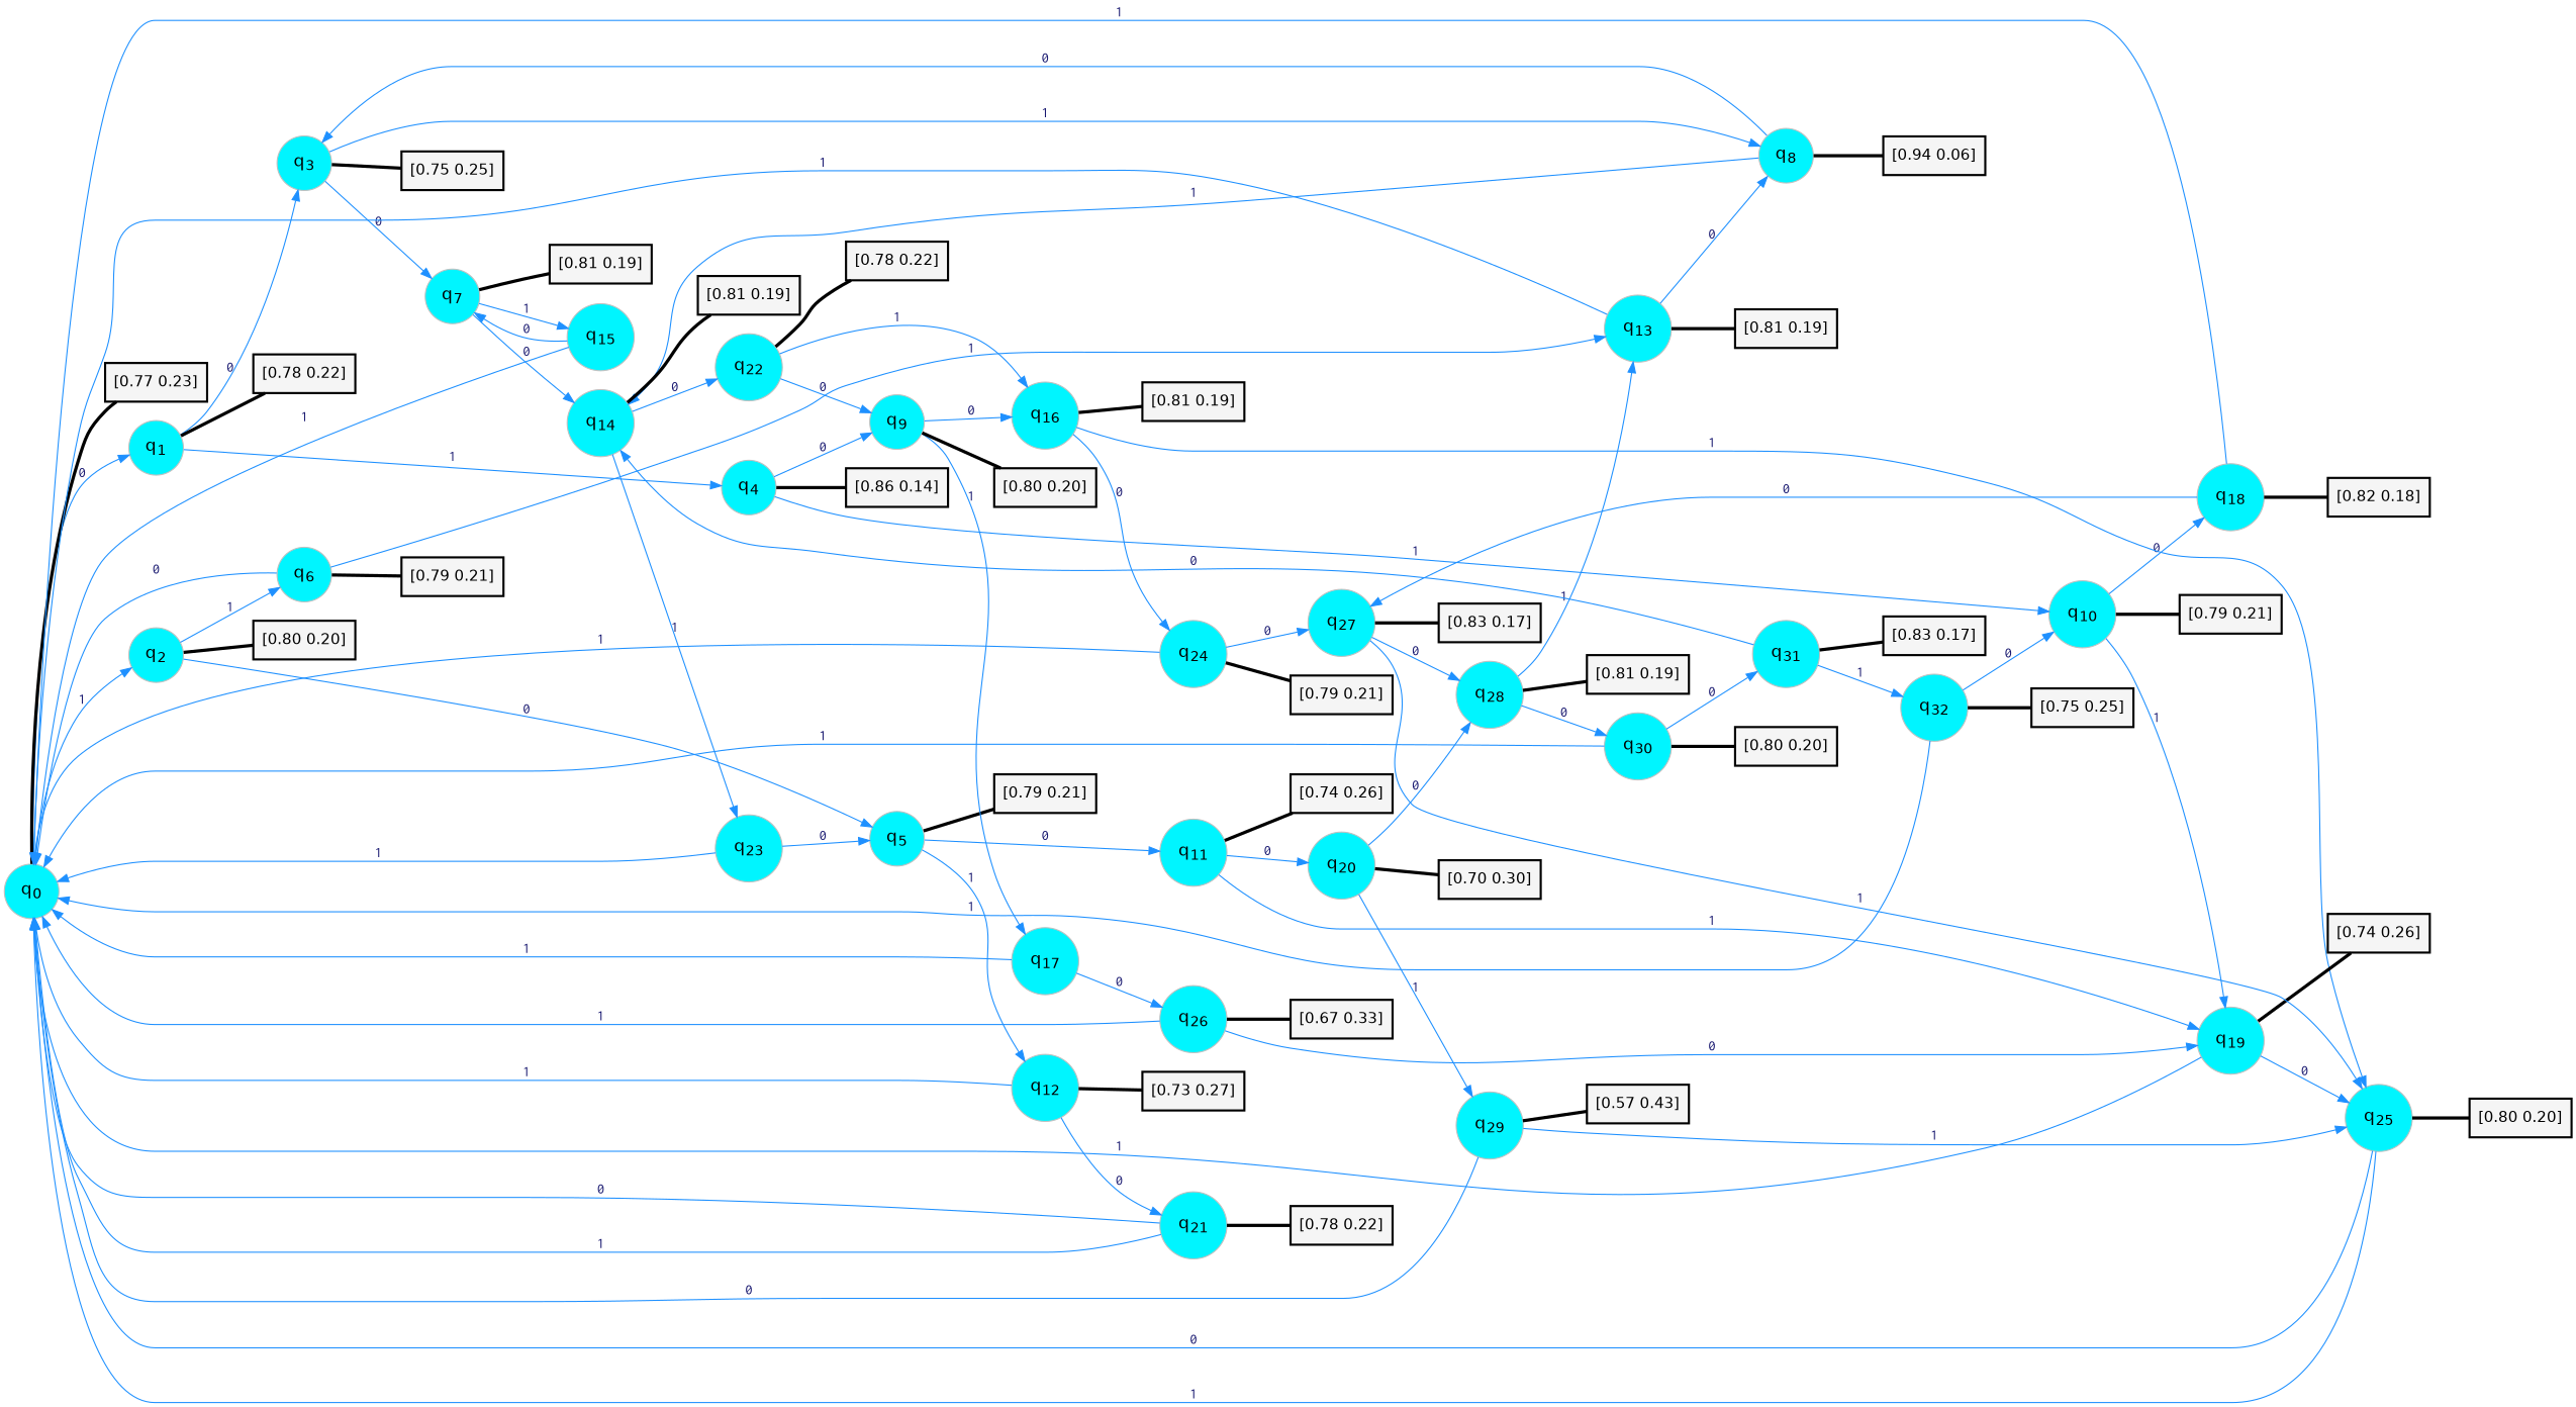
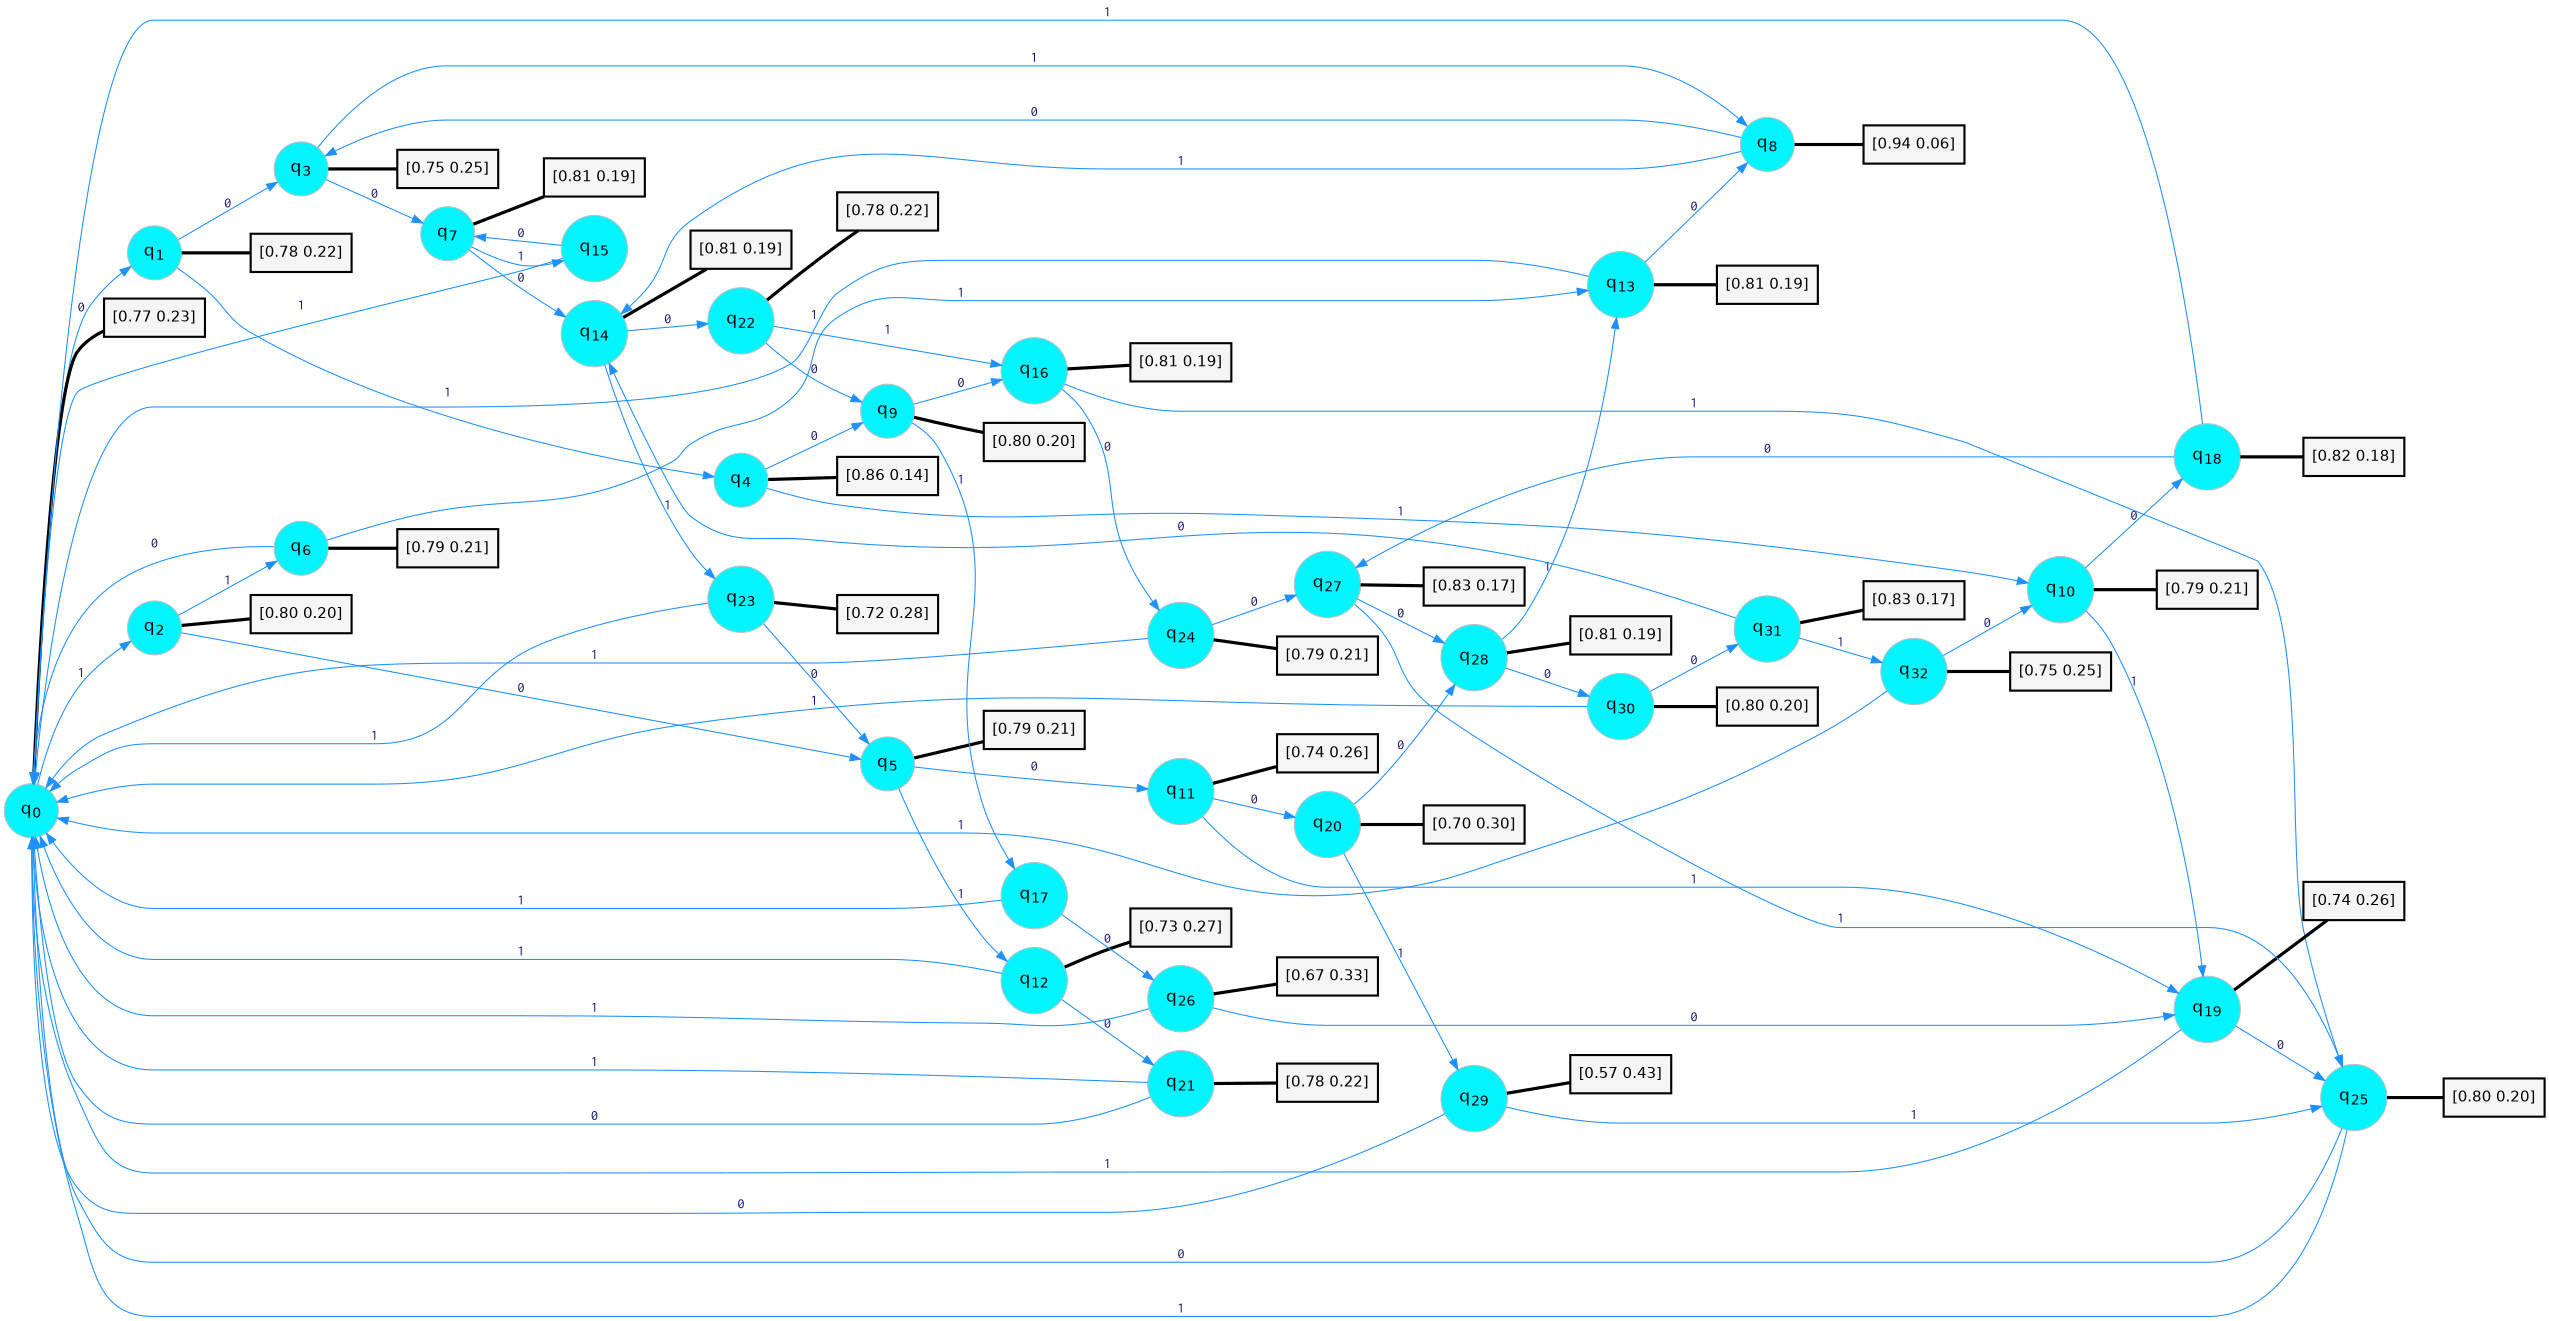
  digraph {
    rankdir=LR
    node [color=gray fillcolor=turquoise1 fontcolor=black fontname=Helvetica fontsize=16 fontweight=bold shape=circle style=filled]
    edge [arrowsize=1 color=dodgerblue1 fontcolor=midnightblue fontname=courier fontweight=bold penwidth=1 style=solid weight=20]
    n1 [label=<q<SUB>0</SUB>>]
    n2 [label=<q<SUB>1</SUB>>]
    n3 [label=<q<SUB>2</SUB>>]
    n4 [color=black fillcolor=whitesmoke fontsize=14 label="[0.77 0.23]" penwidth=2 shape=box]
    n5 [label=<q<SUB>3</SUB>>]
    n6 [label=<q<SUB>4</SUB>>]
    n7 [color=black fillcolor=whitesmoke fontsize=14 label="[0.78 0.22]" penwidth=2 shape=box]
    n8 [label=<q<SUB>5</SUB>>]
    n9 [label=<q<SUB>6</SUB>>]
    n10 [color=black fillcolor=whitesmoke fontsize=14 label="[0.80 0.20]" penwidth=2 shape=box]
    n11 [label=<q<SUB>7</SUB>>]
    n12 [label=<q<SUB>8</SUB>>]
    n13 [color=black fillcolor=whitesmoke fontsize=14 label="[0.75 0.25]" penwidth=2 shape=box]
    n14 [label=<q<SUB>9</SUB>>]
    n15 [label=<q<SUB>10</SUB>>]
    n16 [color=black fillcolor=whitesmoke fontsize=14 label="[0.86 0.14]" penwidth=2 shape=box]
    n17 [label=<q<SUB>11</SUB>>]
    n18 [label=<q<SUB>12</SUB>>]
    n19 [color=black fillcolor=whitesmoke fontsize=14 label="[0.79 0.21]" penwidth=2 shape=box]
    n20 [label=<q<SUB>13</SUB>>]
    n21 [color=black fillcolor=whitesmoke fontsize=14 label="[0.79 0.21]" penwidth=2 shape=box]
    n22 [label=<q<SUB>14</SUB>>]
    n23 [label=<q<SUB>15</SUB>>]
    n24 [color=black fillcolor=whitesmoke fontsize=14 label="[0.81 0.19]" penwidth=2 shape=box]
    n25 [color=black fillcolor=whitesmoke fontsize=14 label="[0.94 0.06]" penwidth=2 shape=box]
    n26 [label=<q<SUB>16</SUB>>]
    n27 [label=<q<SUB>17</SUB>>]
    n28 [color=black fillcolor=whitesmoke fontsize=14 label="[0.80 0.20]" penwidth=2 shape=box]
    n29 [label=<q<SUB>18</SUB>>]
    n30 [label=<q<SUB>19</SUB>>]
    n31 [color=black fillcolor=whitesmoke fontsize=14 label="[0.79 0.21]" penwidth=2 shape=box]
    n32 [label=<q<SUB>20</SUB>>]
    n33 [color=black fillcolor=whitesmoke fontsize=14 label="[0.74 0.26]" penwidth=2 shape=box]
    n34 [label=<q<SUB>21</SUB>>]
    n35 [color=black fillcolor=whitesmoke fontsize=14 label="[0.73 0.27]" penwidth=2 shape=box]
    n36 [color=black fillcolor=whitesmoke fontsize=14 label="[0.81 0.19]" penwidth=2 shape=box]
    n37 [label=<q<SUB>22</SUB>>]
    n38 [label=<q<SUB>23</SUB>>]
    n39 [color=black fillcolor=whitesmoke fontsize=14 label="[0.81 0.19]" penwidth=2 shape=box]
    n40 [label=<q<SUB>24</SUB>>]
    n41 [label=<q<SUB>25</SUB>>]
    n42 [color=black fillcolor=whitesmoke fontsize=14 label="[0.81 0.19]" penwidth=2 shape=box]
    n43 [label=<q<SUB>26</SUB>>]
    n44 [label=<q<SUB>27</SUB>>]
    n45 [color=black fillcolor=whitesmoke fontsize=14 label="[0.82 0.18]" penwidth=2 shape=box]
    n46 [color=black fillcolor=whitesmoke fontsize=14 label="[0.74 0.26]" penwidth=2 shape=box]
    n47 [label=<q<SUB>28</SUB>>]
    n48 [label=<q<SUB>29</SUB>>]
    n49 [color=black fillcolor=whitesmoke fontsize=14 label="[0.70 0.30]" penwidth=2 shape=box]
    n50 [color=black fillcolor=whitesmoke fontsize=14 label="[0.78 0.22]" penwidth=2 shape=box]
    n51 [color=black fillcolor=whitesmoke fontsize=14 label="[0.78 0.22]" penwidth=2 shape=box]
+   n52 [color=black fillcolor=whitesmoke fontsize=14 label="[0.72 0.28]" penwidth=2 shape=box]
    n53 [color=black fillcolor=whitesmoke fontsize=14 label="[0.79 0.21]" penwidth=2 shape=box]
    n54 [color=black fillcolor=whitesmoke fontsize=14 label="[0.80 0.20]" penwidth=2 shape=box]
    n55 [color=black fillcolor=whitesmoke fontsize=14 label="[0.67 0.33]" penwidth=2 shape=box]
    n56 [color=black fillcolor=whitesmoke fontsize=14 label="[0.83 0.17]" penwidth=2 shape=box]
    n57 [label=<q<SUB>30</SUB>>]
    n58 [color=black fillcolor=whitesmoke fontsize=14 label="[0.81 0.19]" penwidth=2 shape=box]
    n59 [color=black fillcolor=whitesmoke fontsize=14 label="[0.57 0.43]" penwidth=2 shape=box]
    n60 [label=<q<SUB>31</SUB>>]
    n61 [color=black fillcolor=whitesmoke fontsize=14 label="[0.80 0.20]" penwidth=2 shape=box]
    n62 [label=<q<SUB>32</SUB>>]
    n63 [color=black fillcolor=whitesmoke fontsize=14 label="[0.83 0.17]" penwidth=2 shape=box]
    n64 [color=black fillcolor=whitesmoke fontsize=14 label="[0.75 0.25]" penwidth=2 shape=box]
    n1 -> n2 [label=0]
    n1 -> n3 [label=1]
    n1 -> n4 [arrowhead=none color=black penwidth=3]
    n2 -> n5 [label=0]
    n2 -> n6 [label=1]
    n2 -> n7 [arrowhead=none color=black penwidth=3]
    n3 -> n8 [label=0]
    n3 -> n9 [label=1]
    n3 -> n10 [arrowhead=none color=black penwidth=3]
    n5 -> n11 [label=0]
    n5 -> n12 [label=1]
    n5 -> n13 [arrowhead=none color=black penwidth=3]
    n6 -> n14 [label=0]
    n6 -> n15 [label=1]
    n6 -> n16 [arrowhead=none color=black penwidth=3]
    n8 -> n17 [label=0]
    n8 -> n18 [label=1]
    n8 -> n19 [arrowhead=none color=black penwidth=3]
    n9 -> n1 [label=0]
    n9 -> n20 [label=1]
    n9 -> n21 [arrowhead=none color=black penwidth=3]
    n11 -> n22 [label=0]
    n11 -> n23 [label=1]
    n11 -> n24 [arrowhead=none color=black penwidth=3]
    n12 -> n5 [label=0]
    n12 -> n22 [label=1]
    n12 -> n25 [arrowhead=none color=black penwidth=3]
    n14 -> n26 [label=0]
    n14 -> n27 [label=1]
    n14 -> n28 [arrowhead=none color=black penwidth=3]
    n15 -> n29 [label=0]
    n15 -> n30 [label=1]
    n15 -> n31 [arrowhead=none color=black penwidth=3]
    n17 -> n30 [label=1]
    n17 -> n32 [label=0]
    n17 -> n33 [arrowhead=none color=black penwidth=3]
    n18 -> n1 [label=1]
    n18 -> n34 [label=0]
    n18 -> n35 [arrowhead=none color=black penwidth=3]
    n20 -> n1 [label=1]
    n20 -> n12 [label=0]
    n20 -> n36 [arrowhead=none color=black penwidth=3]
    n22 -> n37 [label=0]
    n22 -> n38 [label=1]
    n22 -> n39 [arrowhead=none color=black penwidth=3]
    n23 -> n1 [label=1]
    n23 -> n11 [label=0]
    n26 -> n40 [label=0]
    n26 -> n41 [label=1]
    n26 -> n42 [arrowhead=none color=black penwidth=3]
    n27 -> n1 [label=1]
    n27 -> n43 [label=0]
    n29 -> n1 [label=1]
    n29 -> n44 [label=0]
    n29 -> n45 [arrowhead=none color=black penwidth=3]
    n30 -> n1 [label=1]
    n30 -> n41 [label=0]
    n30 -> n46 [arrowhead=none color=black penwidth=3]
    n32 -> n47 [label=0]
    n32 -> n48 [label=1]
    n32 -> n49 [arrowhead=none color=black penwidth=3]
    n34 -> n1 [label=0]
    n34 -> n1 [label=1]
    n34 -> n50 [arrowhead=none color=black penwidth=3]
    n37 -> n14 [label=0]
    n37 -> n26 [label=1]
    n37 -> n51 [arrowhead=none color=black penwidth=3]
    n38 -> n1 [label=1]
    n38 -> n8 [label=0]
+   n38 -> n52 [arrowhead=none color=black penwidth=3]
    n40 -> n1 [label=1]
    n40 -> n44 [label=0]
    n40 -> n53 [arrowhead=none color=black penwidth=3]
    n41 -> n1 [label=0]
    n41 -> n1 [label=1]
    n41 -> n54 [arrowhead=none color=black penwidth=3]
    n43 -> n1 [label=1]
    n43 -> n30 [label=0]
    n43 -> n55 [arrowhead=none color=black penwidth=3]
    n44 -> n41 [label=1]
    n44 -> n47 [label=0]
    n44 -> n56 [arrowhead=none color=black penwidth=3]
    n47 -> n20 [label=1]
    n47 -> n57 [label=0]
    n47 -> n58 [arrowhead=none color=black penwidth=3]
    n48 -> n1 [label=0]
    n48 -> n41 [label=1]
    n48 -> n59 [arrowhead=none color=black penwidth=3]
    n57 -> n1 [label=1]
    n57 -> n60 [label=0]
    n57 -> n61 [arrowhead=none color=black penwidth=3]
    n60 -> n22 [label=0]
    n60 -> n62 [label=1]
    n60 -> n63 [arrowhead=none color=black penwidth=3]
    n62 -> n1 [label=1]
    n62 -> n15 [label=0]
    n62 -> n64 [arrowhead=none color=black penwidth=3]
  }
